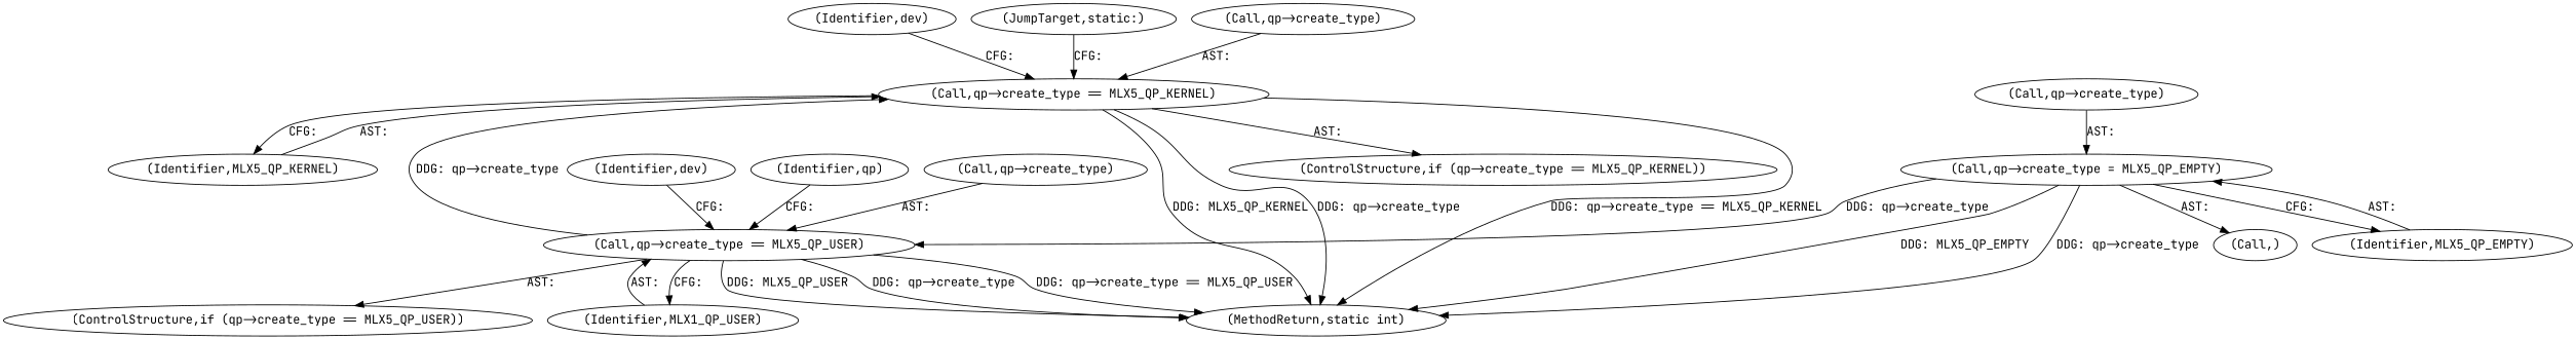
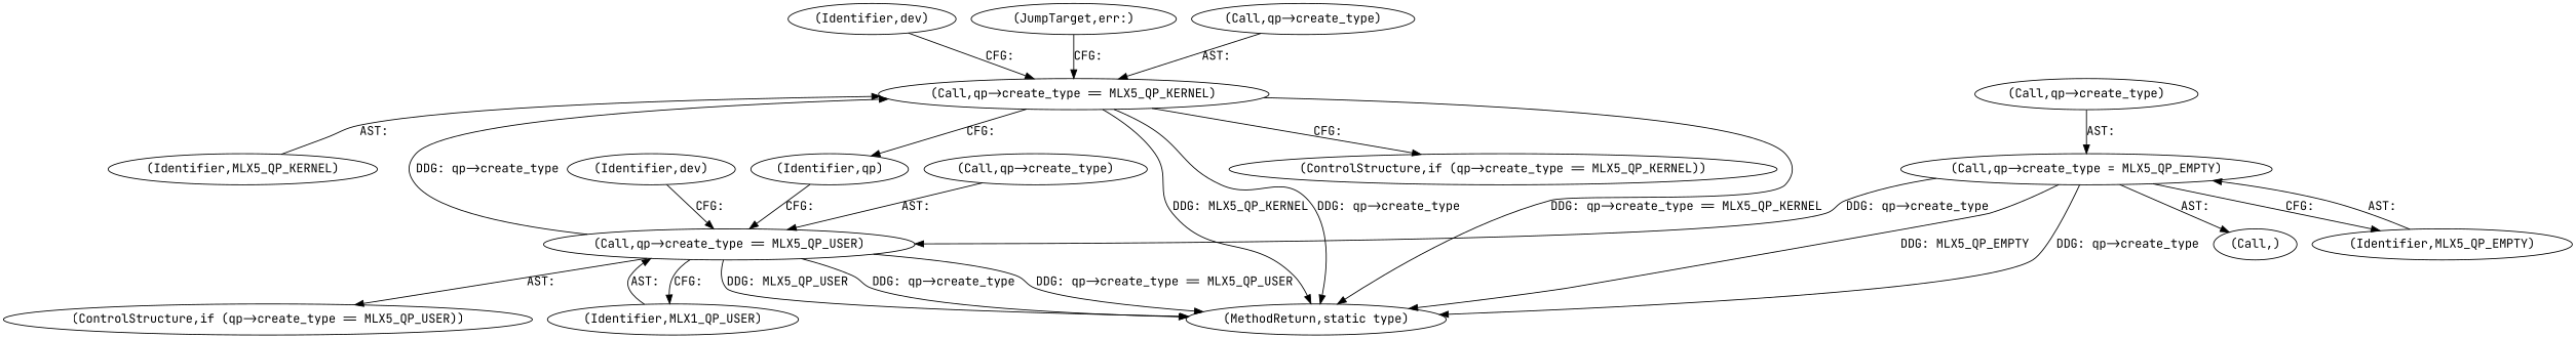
  digraph {
    fontname="JetBrains Mono"
    node [fontname="JetBrains Mono"]
    edge [fontname="JetBrains Mono"]
    n1 [label="(Call,qp->create_type == MLX5_QP_KERNEL)"]
    n2 [label="(Identifier,MLX5_QP_KERNEL)"]
    n3 [label="(ControlStructure,if (qp->create_type == MLX5_QP_KERNEL))"]
-   n4 [label="(MethodReturn,static int)"]
+   n4 [label="(MethodReturn,static type)"]
    n5 [label="(Call,qp->create_type == MLX5_QP_USER)"]
    n6 [label="(ControlStructure,if (qp->create_type == MLX5_QP_USER))"]
    n7 [label="(Identifier,MLX1_QP_USER)"]
    n8 [label="(Call,qp->create_type = MLX5_QP_EMPTY)"]
    n9 [label="(Call,)"]
    n10 [label="(Identifier,MLX5_QP_EMPTY)"]
    n11 [label="(Identifier,dev)"]
-   n12 [label="(JumpTarget,static:)"]
+   n12 [label="(JumpTarget,err:)"]
    n13 [label="(Call,qp->create_type)"]
    n14 [label="(Call,qp->create_type)"]
    n15 [label="(Identifier,dev)"]
    n16 [label="(Identifier,qp)"]
    n17 [label="(Call,qp->create_type)"]
-   n1 -> n2 [label="CFG: "]
-   n1 -> n3 [label="AST: "]
+   n1 -> n16 [label="CFG: "]
+   n1 -> n3 [label="CFG: "]
    n1 -> n4 [label="DDG: qp->create_type == MLX5_QP_KERNEL"]
    n1 -> n4 [label="DDG: MLX5_QP_KERNEL"]
    n1 -> n4 [label="DDG: qp->create_type"]
    n2 -> n1 [label="AST: "]
    n5 -> n1 [label="DDG: qp->create_type"]
    n5 -> n4 [label="DDG: qp->create_type"]
    n5 -> n4 [label="DDG: qp->create_type == MLX5_QP_USER"]
    n5 -> n4 [label="DDG: MLX5_QP_USER"]
    n5 -> n6 [label="AST: "]
    n5 -> n7 [label="CFG: "]
    n7 -> n5 [label="AST: "]
    n8 -> n4 [label="DDG: MLX5_QP_EMPTY"]
    n8 -> n4 [label="DDG: qp->create_type"]
    n8 -> n5 [label="DDG: qp->create_type"]
    n8 -> n9 [label="AST: "]
    n8 -> n10 [label="CFG: "]
    n10 -> n8 [label="AST: "]
    n11 -> n1 [label="CFG: "]
    n12 -> n1 [label="CFG: "]
    n13 -> n5 [label="AST: "]
    n14 -> n1 [label="AST: "]
    n15 -> n5 [label="CFG: "]
    n16 -> n5 [label="CFG: "]
    n17 -> n8 [label="AST: "]
  }
